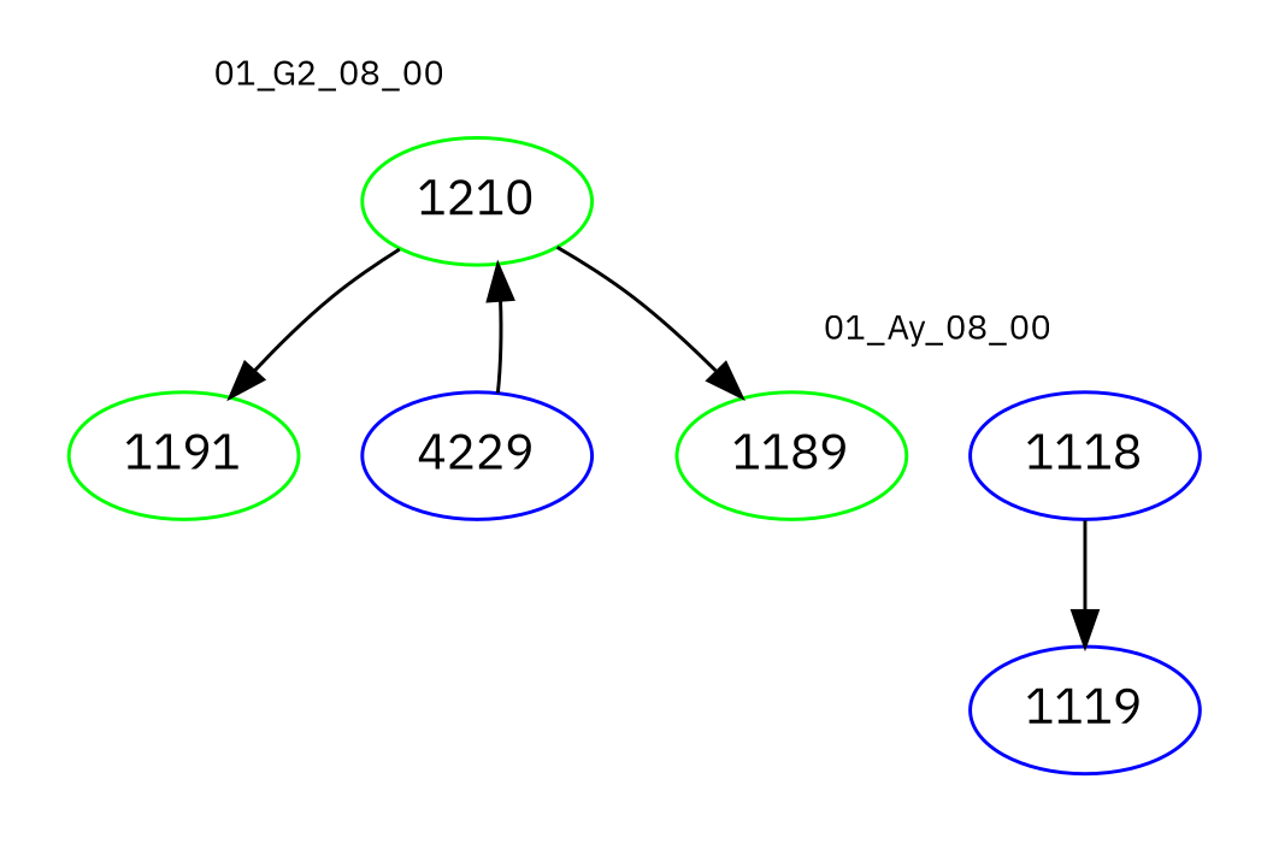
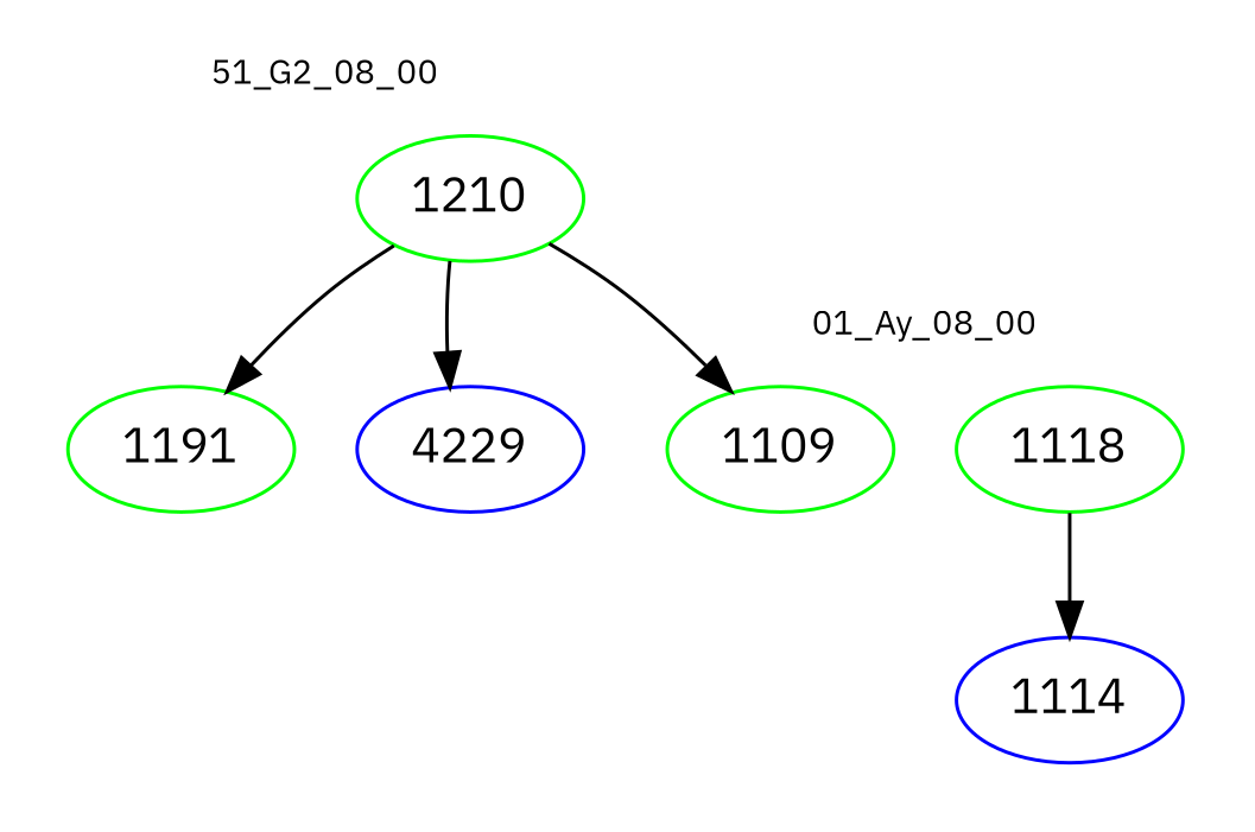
  digraph {
    fontname="IBM Plex Sans"
    node [color=green fontname="IBM Plex Sans"]
    edge [color=black fontname="IBM Plex Sans"]
-   n1 [color=blue label=1118]
-   n2 [label=1189]
-   n3 [color=blue label=1119]
+   n1 [label=1118]
+   n2 [label=1109]
+   n3 [color=blue label=1114]
    n4 [label=1210]
    n5 [label=1191]
    n6 [color=blue label=4229]
    subgraph cluster_1 {
      color=white
      fontsize=10
      label="01_Ay_08_00"
      n1
      n2
      n3
    }
    subgraph cluster_2 {
      color=white
      fontsize=10
-     label="01_G2_08_00"
+     label="51_G2_08_00"
      n4
      n5
      n6
    }
    n1 -> n3
    n4 -> n2
    n4 -> n5
-   n6 -> n4
+   n4 -> n6
  }
